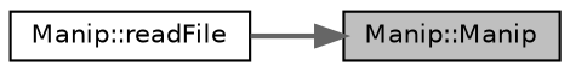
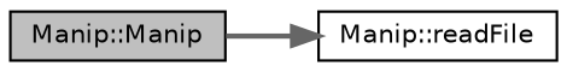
  digraph {
    rankdir=LR
    node [color=black fontname=Helvetica fontsize=10 shape=record style=filled]
    n1 [fillcolor=grey75 fontcolor=black height=0.2 label="Manip::Manip" width=0.4]
    n2 [fillcolor=white height=0.2 label="Manip::readFile" width=0.4]
-   n2 -> n1 [color=gray40 fontname=Helvetica fontsize=10 labelfontname=Helvetica labelfontsize=10 style=bold]
+   n1 -> n2 [color=gray40 fontname=Helvetica fontsize=10 labelfontname=Helvetica labelfontsize=10 style=bold]
  }
